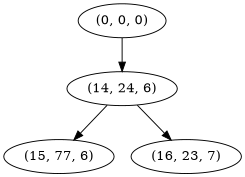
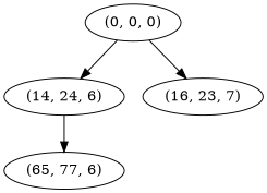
  digraph {
    fontname="DejaVu Serif"
    node [fontname="DejaVu Serif"]
    edge [fontname="DejaVu Serif"]
    "(0, 0, 0)"
    "(14, 24, 6)"
-   "(65, 77, 6)" [label="(15, 77, 6)"]
+   "(65, 77, 6)"
    "(16, 23, 7)"
    "(0, 0, 0)" -> "(14, 24, 6)"
    "(14, 24, 6)" -> "(65, 77, 6)"
-   "(14, 24, 6)" -> "(16, 23, 7)"
+   "(0, 0, 0)" -> "(16, 23, 7)"
  }
